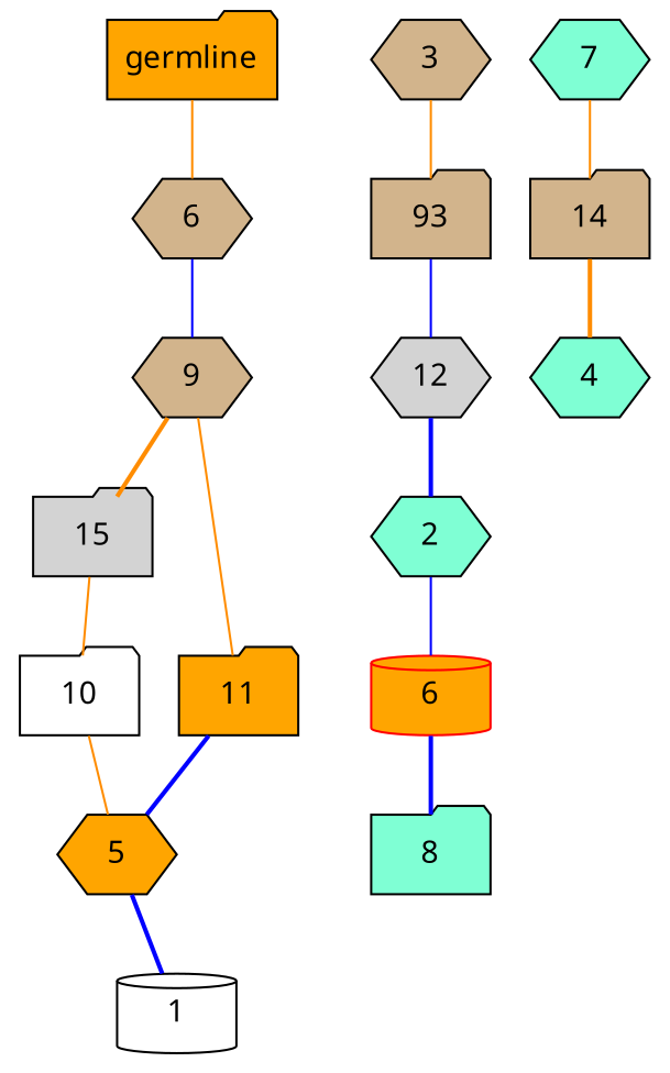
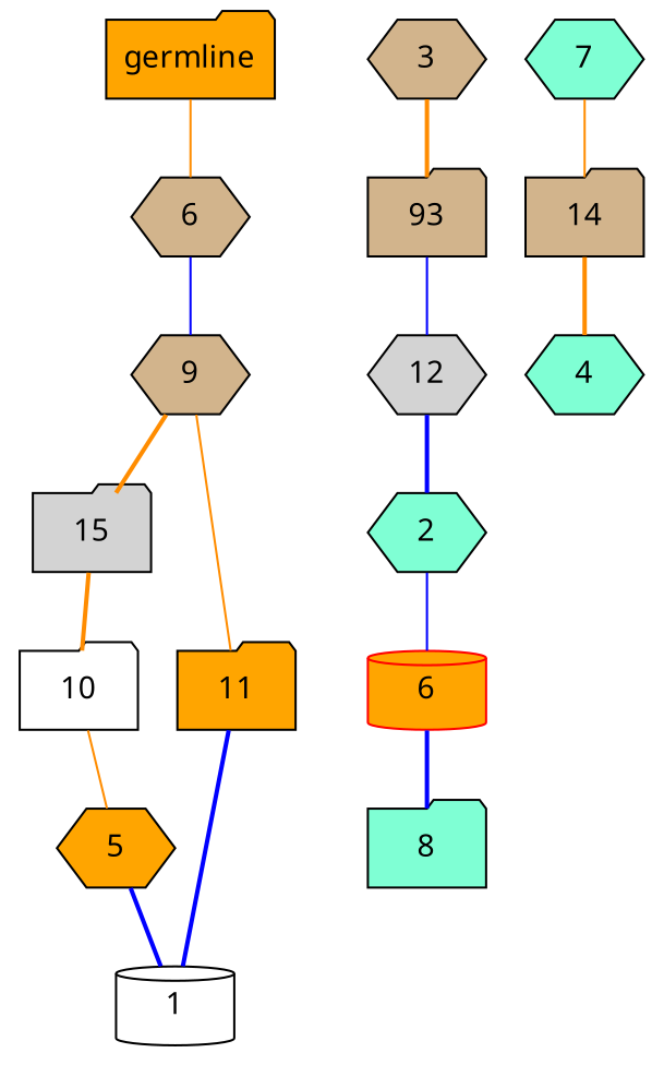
  graph {
    fontname="Noto Sans"
    rankdir=UD
    splines=line
    node [fillcolor=tan fontname="Noto Sans" shape=hexagon style=filled]
    edge [color=darkorange fontname="Noto Sans" style=solid]
    n1 [fillcolor=orange label=germline shape=folder]
    n2 [label=6]
    n3 [label=9]
    n4 [fillcolor=lightgrey label=15 shape=folder]
    n5 [fillcolor=orange label=11 shape=folder]
    n6 [fillcolor=white label=10 shape=folder]
    n7 [fillcolor=orange label=5]
    n8 [label=3]
    n9 [label=93 shape=folder]
    n10 [fillcolor=lightgrey label=12]
    n11 [fillcolor=aquamarine label=2]
    n12 [color=red fillcolor=orange label=6 shape=cylinder]
    n13 [fillcolor=aquamarine label=7]
    n14 [label=14 shape=folder]
    n15 [fillcolor=aquamarine label=8 shape=folder]
    n16 [fillcolor=aquamarine label=4]
    n17 [fillcolor=white label=1 shape=cylinder]
    n1 -- n2
    n2 -- n3 [color=blue]
    n3 -- n4 [style=bold]
    n3 -- n5
-   n4 -- n6
-   n5 -- n7 [color=blue style=bold]
+   n4 -- n6 [style=bold]
+   n5 -- n17 [color=blue style=bold]
    n6 -- n7
    n7 -- n17 [color=blue style=bold]
-   n8 -- n9
+   n8 -- n9 [style=bold]
    n9 -- n10 [color=blue]
    n10 -- n11 [color=blue style=bold]
    n11 -- n12 [color=blue]
    n12 -- n15 [color=blue style=bold]
    n13 -- n14
    n14 -- n16 [style=bold]
  }
